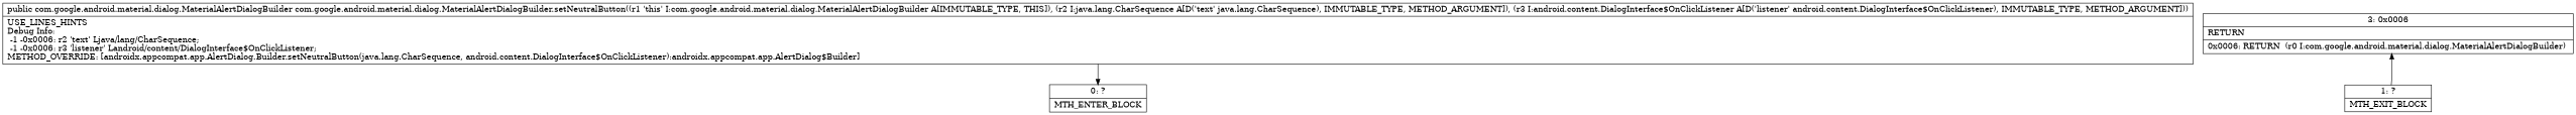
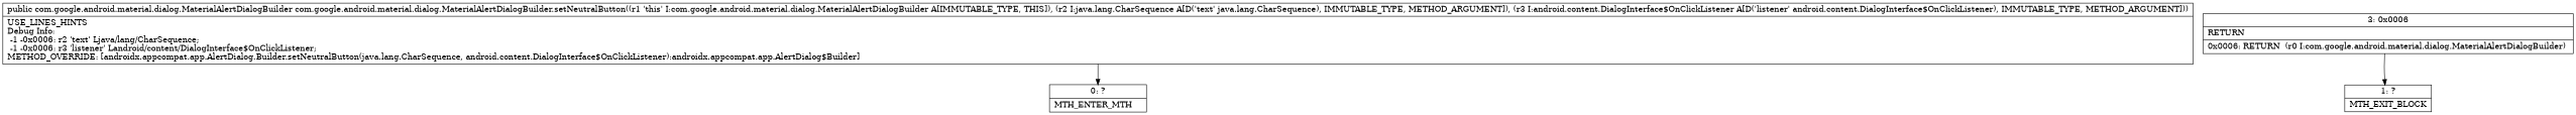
  digraph {
    node [shape=record]
-   n1 [label="{0\:\ ?|MTH_ENTER_BLOCK\l}"]
+   n1 [label="{0\:\ ?|MTH_ENTER_MTH\l}"]
    n2 [label="{3\:\ 0x0006|RETURN\l|0x0006: RETURN  (r0 I:com.google.android.material.dialog.MaterialAlertDialogBuilder) \l}"]
    n3 [label="{1\:\ ?|MTH_EXIT_BLOCK\l}"]
    n4 [label="{public com.google.android.material.dialog.MaterialAlertDialogBuilder com.google.android.material.dialog.MaterialAlertDialogBuilder.setNeutralButton((r1 'this' I:com.google.android.material.dialog.MaterialAlertDialogBuilder A[IMMUTABLE_TYPE, THIS]), (r2 I:java.lang.CharSequence A[D('text' java.lang.CharSequence), IMMUTABLE_TYPE, METHOD_ARGUMENT]), (r3 I:android.content.DialogInterface$OnClickListener A[D('listener' android.content.DialogInterface$OnClickListener), IMMUTABLE_TYPE, METHOD_ARGUMENT]))  | USE_LINES_HINTS\lDebug Info:\l  \-1 \-0x0006: r2 'text' Ljava\/lang\/CharSequence;\l  \-1 \-0x0006: r3 'listener' Landroid\/content\/DialogInterface$OnClickListener;\lMETHOD_OVERRIDE: [androidx.appcompat.app.AlertDialog.Builder.setNeutralButton(java.lang.CharSequence, android.content.DialogInterface$OnClickListener):androidx.appcompat.app.AlertDialog$Builder]\l}"]
-   n3 -> n2
+   n2 -> n3
    n4 -> n1
  }
